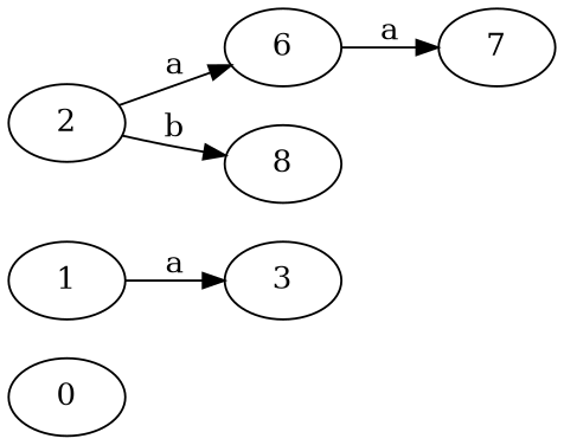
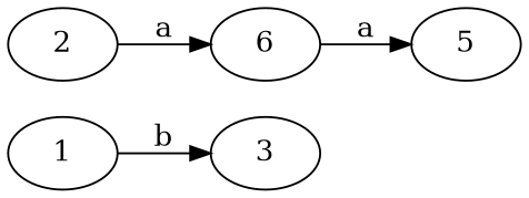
  strict digraph {
    rankdir=LR
-   0
    1
    3
    2
    6
-   8
-   5 [label=7]
-   1 -> 3 [label=a]
+   5
+   1 -> 3 [label=b]
    2 -> 6 [label=a]
-   2 -> 8 [label=b]
    6 -> 5 [label=a]
  }
